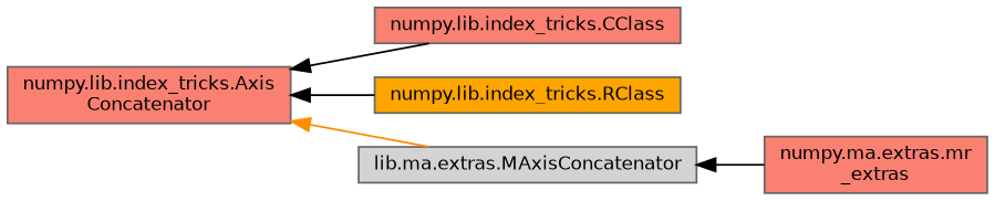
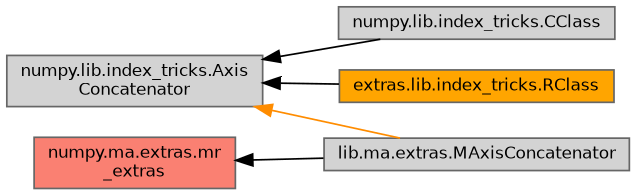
  digraph {
    rankdir=LR
    node [color=gray40 fillcolor=lightgrey fontname=Helvetica fontsize=10 shape=box style=filled]
    edge [color=black dir=back fontname=Helvetica fontsize=10 labelfontname=Helvetica labelfontsize=10 style=solid]
-   n1 [fillcolor=salmon fontcolor=black height=0.2 label="numpy.lib.index_tricks.Axis\lConcatenator" width=0.4]
-   n2 [fillcolor=salmon height=0.2 label="numpy.lib.index_tricks.CClass" width=0.4]
-   n3 [fillcolor=orange height=0.2 label="numpy.lib.index_tricks.RClass" width=0.4]
+   n1 [fontcolor=black height=0.2 label="numpy.lib.index_tricks.Axis\lConcatenator" width=0.4]
+   n2 [height=0.2 label="numpy.lib.index_tricks.CClass" width=0.4]
+   n3 [fillcolor=orange height=0.2 label="extras.lib.index_tricks.RClass" width=0.4]
    n4 [height=0.2 label="lib.ma.extras.MAxisConcatenator" width=0.4]
    n5 [fillcolor=salmon height=0.2 label="numpy.ma.extras.mr\l_extras" width=0.4]
    n1 -> n2
    n1 -> n3
    n1 -> n4 [color=darkorange]
-   n4 -> n5
+   n5 -> n4
  }
